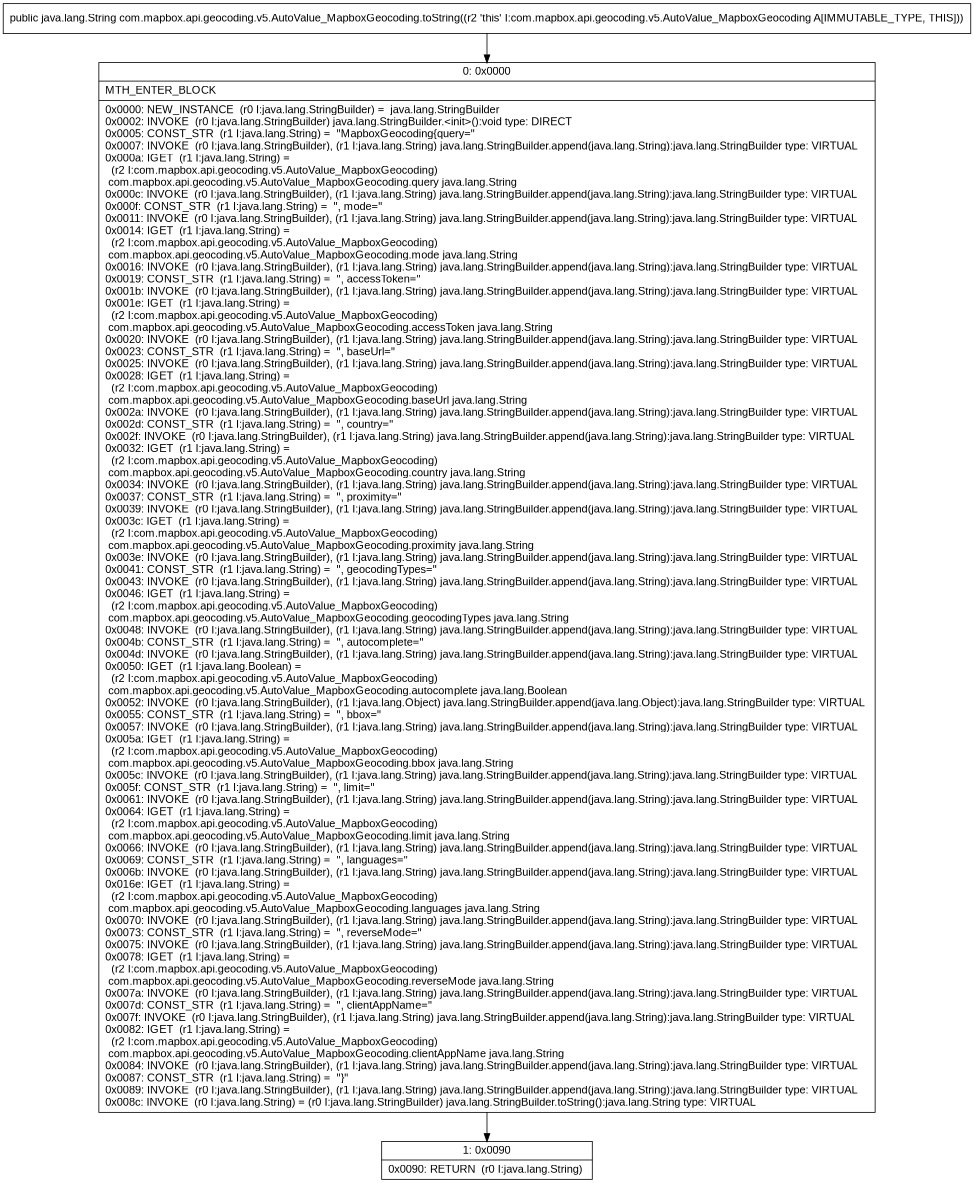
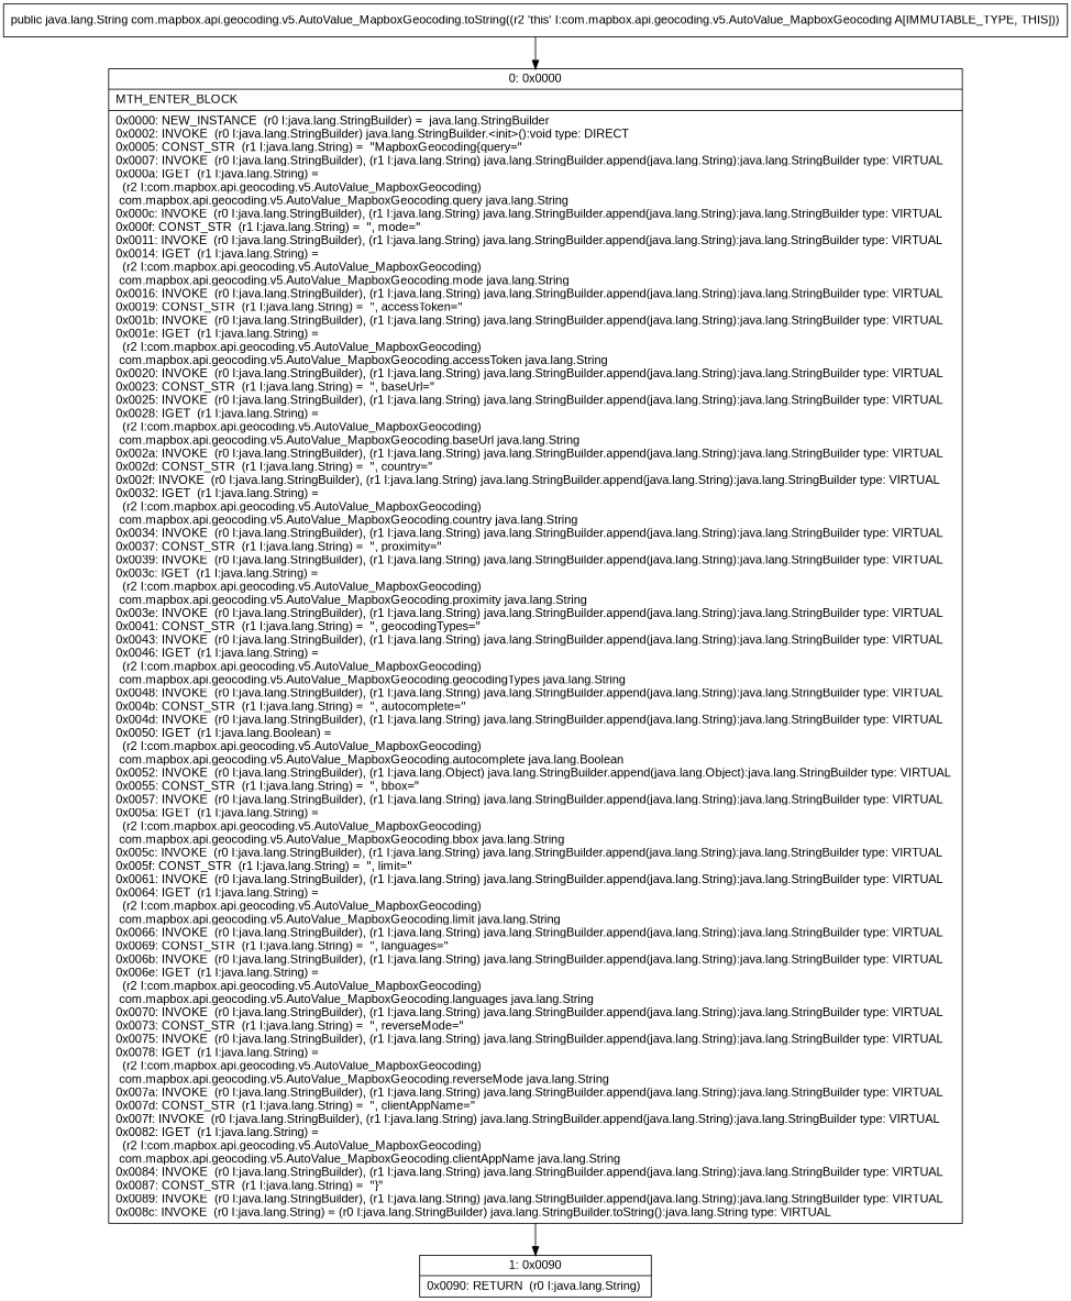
  digraph {
    fontname="Liberation Sans"
    node [shape=record fontname="Liberation Sans"]
    edge [fontname="Liberation Sans"]
-   n1 [label="{0\:\ 0x0000|MTH_ENTER_BLOCK\l|0x0000: NEW_INSTANCE  (r0 I:java.lang.StringBuilder) =  java.lang.StringBuilder \l0x0002: INVOKE  (r0 I:java.lang.StringBuilder) java.lang.StringBuilder.\<init\>():void type: DIRECT \l0x0005: CONST_STR  (r1 I:java.lang.String) =  \"MapboxGeocoding\{query=\" \l0x0007: INVOKE  (r0 I:java.lang.StringBuilder), (r1 I:java.lang.String) java.lang.StringBuilder.append(java.lang.String):java.lang.StringBuilder type: VIRTUAL \l0x000a: IGET  (r1 I:java.lang.String) = \l  (r2 I:com.mapbox.api.geocoding.v5.AutoValue_MapboxGeocoding)\l com.mapbox.api.geocoding.v5.AutoValue_MapboxGeocoding.query java.lang.String \l0x000c: INVOKE  (r0 I:java.lang.StringBuilder), (r1 I:java.lang.String) java.lang.StringBuilder.append(java.lang.String):java.lang.StringBuilder type: VIRTUAL \l0x000f: CONST_STR  (r1 I:java.lang.String) =  \", mode=\" \l0x0011: INVOKE  (r0 I:java.lang.StringBuilder), (r1 I:java.lang.String) java.lang.StringBuilder.append(java.lang.String):java.lang.StringBuilder type: VIRTUAL \l0x0014: IGET  (r1 I:java.lang.String) = \l  (r2 I:com.mapbox.api.geocoding.v5.AutoValue_MapboxGeocoding)\l com.mapbox.api.geocoding.v5.AutoValue_MapboxGeocoding.mode java.lang.String \l0x0016: INVOKE  (r0 I:java.lang.StringBuilder), (r1 I:java.lang.String) java.lang.StringBuilder.append(java.lang.String):java.lang.StringBuilder type: VIRTUAL \l0x0019: CONST_STR  (r1 I:java.lang.String) =  \", accessToken=\" \l0x001b: INVOKE  (r0 I:java.lang.StringBuilder), (r1 I:java.lang.String) java.lang.StringBuilder.append(java.lang.String):java.lang.StringBuilder type: VIRTUAL \l0x001e: IGET  (r1 I:java.lang.String) = \l  (r2 I:com.mapbox.api.geocoding.v5.AutoValue_MapboxGeocoding)\l com.mapbox.api.geocoding.v5.AutoValue_MapboxGeocoding.accessToken java.lang.String \l0x0020: INVOKE  (r0 I:java.lang.StringBuilder), (r1 I:java.lang.String) java.lang.StringBuilder.append(java.lang.String):java.lang.StringBuilder type: VIRTUAL \l0x0023: CONST_STR  (r1 I:java.lang.String) =  \", baseUrl=\" \l0x0025: INVOKE  (r0 I:java.lang.StringBuilder), (r1 I:java.lang.String) java.lang.StringBuilder.append(java.lang.String):java.lang.StringBuilder type: VIRTUAL \l0x0028: IGET  (r1 I:java.lang.String) = \l  (r2 I:com.mapbox.api.geocoding.v5.AutoValue_MapboxGeocoding)\l com.mapbox.api.geocoding.v5.AutoValue_MapboxGeocoding.baseUrl java.lang.String \l0x002a: INVOKE  (r0 I:java.lang.StringBuilder), (r1 I:java.lang.String) java.lang.StringBuilder.append(java.lang.String):java.lang.StringBuilder type: VIRTUAL \l0x002d: CONST_STR  (r1 I:java.lang.String) =  \", country=\" \l0x002f: INVOKE  (r0 I:java.lang.StringBuilder), (r1 I:java.lang.String) java.lang.StringBuilder.append(java.lang.String):java.lang.StringBuilder type: VIRTUAL \l0x0032: IGET  (r1 I:java.lang.String) = \l  (r2 I:com.mapbox.api.geocoding.v5.AutoValue_MapboxGeocoding)\l com.mapbox.api.geocoding.v5.AutoValue_MapboxGeocoding.country java.lang.String \l0x0034: INVOKE  (r0 I:java.lang.StringBuilder), (r1 I:java.lang.String) java.lang.StringBuilder.append(java.lang.String):java.lang.StringBuilder type: VIRTUAL \l0x0037: CONST_STR  (r1 I:java.lang.String) =  \", proximity=\" \l0x0039: INVOKE  (r0 I:java.lang.StringBuilder), (r1 I:java.lang.String) java.lang.StringBuilder.append(java.lang.String):java.lang.StringBuilder type: VIRTUAL \l0x003c: IGET  (r1 I:java.lang.String) = \l  (r2 I:com.mapbox.api.geocoding.v5.AutoValue_MapboxGeocoding)\l com.mapbox.api.geocoding.v5.AutoValue_MapboxGeocoding.proximity java.lang.String \l0x003e: INVOKE  (r0 I:java.lang.StringBuilder), (r1 I:java.lang.String) java.lang.StringBuilder.append(java.lang.String):java.lang.StringBuilder type: VIRTUAL \l0x0041: CONST_STR  (r1 I:java.lang.String) =  \", geocodingTypes=\" \l0x0043: INVOKE  (r0 I:java.lang.StringBuilder), (r1 I:java.lang.String) java.lang.StringBuilder.append(java.lang.String):java.lang.StringBuilder type: VIRTUAL \l0x0046: IGET  (r1 I:java.lang.String) = \l  (r2 I:com.mapbox.api.geocoding.v5.AutoValue_MapboxGeocoding)\l com.mapbox.api.geocoding.v5.AutoValue_MapboxGeocoding.geocodingTypes java.lang.String \l0x0048: INVOKE  (r0 I:java.lang.StringBuilder), (r1 I:java.lang.String) java.lang.StringBuilder.append(java.lang.String):java.lang.StringBuilder type: VIRTUAL \l0x004b: CONST_STR  (r1 I:java.lang.String) =  \", autocomplete=\" \l0x004d: INVOKE  (r0 I:java.lang.StringBuilder), (r1 I:java.lang.String) java.lang.StringBuilder.append(java.lang.String):java.lang.StringBuilder type: VIRTUAL \l0x0050: IGET  (r1 I:java.lang.Boolean) = \l  (r2 I:com.mapbox.api.geocoding.v5.AutoValue_MapboxGeocoding)\l com.mapbox.api.geocoding.v5.AutoValue_MapboxGeocoding.autocomplete java.lang.Boolean \l0x0052: INVOKE  (r0 I:java.lang.StringBuilder), (r1 I:java.lang.Object) java.lang.StringBuilder.append(java.lang.Object):java.lang.StringBuilder type: VIRTUAL \l0x0055: CONST_STR  (r1 I:java.lang.String) =  \", bbox=\" \l0x0057: INVOKE  (r0 I:java.lang.StringBuilder), (r1 I:java.lang.String) java.lang.StringBuilder.append(java.lang.String):java.lang.StringBuilder type: VIRTUAL \l0x005a: IGET  (r1 I:java.lang.String) = \l  (r2 I:com.mapbox.api.geocoding.v5.AutoValue_MapboxGeocoding)\l com.mapbox.api.geocoding.v5.AutoValue_MapboxGeocoding.bbox java.lang.String \l0x005c: INVOKE  (r0 I:java.lang.StringBuilder), (r1 I:java.lang.String) java.lang.StringBuilder.append(java.lang.String):java.lang.StringBuilder type: VIRTUAL \l0x005f: CONST_STR  (r1 I:java.lang.String) =  \", limit=\" \l0x0061: INVOKE  (r0 I:java.lang.StringBuilder), (r1 I:java.lang.String) java.lang.StringBuilder.append(java.lang.String):java.lang.StringBuilder type: VIRTUAL \l0x0064: IGET  (r1 I:java.lang.String) = \l  (r2 I:com.mapbox.api.geocoding.v5.AutoValue_MapboxGeocoding)\l com.mapbox.api.geocoding.v5.AutoValue_MapboxGeocoding.limit java.lang.String \l0x0066: INVOKE  (r0 I:java.lang.StringBuilder), (r1 I:java.lang.String) java.lang.StringBuilder.append(java.lang.String):java.lang.StringBuilder type: VIRTUAL \l0x0069: CONST_STR  (r1 I:java.lang.String) =  \", languages=\" \l0x006b: INVOKE  (r0 I:java.lang.StringBuilder), (r1 I:java.lang.String) java.lang.StringBuilder.append(java.lang.String):java.lang.StringBuilder type: VIRTUAL \l0x016e: IGET  (r1 I:java.lang.String) = \l  (r2 I:com.mapbox.api.geocoding.v5.AutoValue_MapboxGeocoding)\l com.mapbox.api.geocoding.v5.AutoValue_MapboxGeocoding.languages java.lang.String \l0x0070: INVOKE  (r0 I:java.lang.StringBuilder), (r1 I:java.lang.String) java.lang.StringBuilder.append(java.lang.String):java.lang.StringBuilder type: VIRTUAL \l0x0073: CONST_STR  (r1 I:java.lang.String) =  \", reverseMode=\" \l0x0075: INVOKE  (r0 I:java.lang.StringBuilder), (r1 I:java.lang.String) java.lang.StringBuilder.append(java.lang.String):java.lang.StringBuilder type: VIRTUAL \l0x0078: IGET  (r1 I:java.lang.String) = \l  (r2 I:com.mapbox.api.geocoding.v5.AutoValue_MapboxGeocoding)\l com.mapbox.api.geocoding.v5.AutoValue_MapboxGeocoding.reverseMode java.lang.String \l0x007a: INVOKE  (r0 I:java.lang.StringBuilder), (r1 I:java.lang.String) java.lang.StringBuilder.append(java.lang.String):java.lang.StringBuilder type: VIRTUAL \l0x007d: CONST_STR  (r1 I:java.lang.String) =  \", clientAppName=\" \l0x007f: INVOKE  (r0 I:java.lang.StringBuilder), (r1 I:java.lang.String) java.lang.StringBuilder.append(java.lang.String):java.lang.StringBuilder type: VIRTUAL \l0x0082: IGET  (r1 I:java.lang.String) = \l  (r2 I:com.mapbox.api.geocoding.v5.AutoValue_MapboxGeocoding)\l com.mapbox.api.geocoding.v5.AutoValue_MapboxGeocoding.clientAppName java.lang.String \l0x0084: INVOKE  (r0 I:java.lang.StringBuilder), (r1 I:java.lang.String) java.lang.StringBuilder.append(java.lang.String):java.lang.StringBuilder type: VIRTUAL \l0x0087: CONST_STR  (r1 I:java.lang.String) =  \"\}\" \l0x0089: INVOKE  (r0 I:java.lang.StringBuilder), (r1 I:java.lang.String) java.lang.StringBuilder.append(java.lang.String):java.lang.StringBuilder type: VIRTUAL \l0x008c: INVOKE  (r0 I:java.lang.String) = (r0 I:java.lang.StringBuilder) java.lang.StringBuilder.toString():java.lang.String type: VIRTUAL \l}"]
+   n1 [label="{0\:\ 0x0000|MTH_ENTER_BLOCK\l|0x0000: NEW_INSTANCE  (r0 I:java.lang.StringBuilder) =  java.lang.StringBuilder \l0x0002: INVOKE  (r0 I:java.lang.StringBuilder) java.lang.StringBuilder.\<init\>():void type: DIRECT \l0x0005: CONST_STR  (r1 I:java.lang.String) =  \"MapboxGeocoding\{query=\" \l0x0007: INVOKE  (r0 I:java.lang.StringBuilder), (r1 I:java.lang.String) java.lang.StringBuilder.append(java.lang.String):java.lang.StringBuilder type: VIRTUAL \l0x000a: IGET  (r1 I:java.lang.String) = \l  (r2 I:com.mapbox.api.geocoding.v5.AutoValue_MapboxGeocoding)\l com.mapbox.api.geocoding.v5.AutoValue_MapboxGeocoding.query java.lang.String \l0x000c: INVOKE  (r0 I:java.lang.StringBuilder), (r1 I:java.lang.String) java.lang.StringBuilder.append(java.lang.String):java.lang.StringBuilder type: VIRTUAL \l0x000f: CONST_STR  (r1 I:java.lang.String) =  \", mode=\" \l0x0011: INVOKE  (r0 I:java.lang.StringBuilder), (r1 I:java.lang.String) java.lang.StringBuilder.append(java.lang.String):java.lang.StringBuilder type: VIRTUAL \l0x0014: IGET  (r1 I:java.lang.String) = \l  (r2 I:com.mapbox.api.geocoding.v5.AutoValue_MapboxGeocoding)\l com.mapbox.api.geocoding.v5.AutoValue_MapboxGeocoding.mode java.lang.String \l0x0016: INVOKE  (r0 I:java.lang.StringBuilder), (r1 I:java.lang.String) java.lang.StringBuilder.append(java.lang.String):java.lang.StringBuilder type: VIRTUAL \l0x0019: CONST_STR  (r1 I:java.lang.String) =  \", accessToken=\" \l0x001b: INVOKE  (r0 I:java.lang.StringBuilder), (r1 I:java.lang.String) java.lang.StringBuilder.append(java.lang.String):java.lang.StringBuilder type: VIRTUAL \l0x001e: IGET  (r1 I:java.lang.String) = \l  (r2 I:com.mapbox.api.geocoding.v5.AutoValue_MapboxGeocoding)\l com.mapbox.api.geocoding.v5.AutoValue_MapboxGeocoding.accessToken java.lang.String \l0x0020: INVOKE  (r0 I:java.lang.StringBuilder), (r1 I:java.lang.String) java.lang.StringBuilder.append(java.lang.String):java.lang.StringBuilder type: VIRTUAL \l0x0023: CONST_STR  (r1 I:java.lang.String) =  \", baseUrl=\" \l0x0025: INVOKE  (r0 I:java.lang.StringBuilder), (r1 I:java.lang.String) java.lang.StringBuilder.append(java.lang.String):java.lang.StringBuilder type: VIRTUAL \l0x0028: IGET  (r1 I:java.lang.String) = \l  (r2 I:com.mapbox.api.geocoding.v5.AutoValue_MapboxGeocoding)\l com.mapbox.api.geocoding.v5.AutoValue_MapboxGeocoding.baseUrl java.lang.String \l0x002a: INVOKE  (r0 I:java.lang.StringBuilder), (r1 I:java.lang.String) java.lang.StringBuilder.append(java.lang.String):java.lang.StringBuilder type: VIRTUAL \l0x002d: CONST_STR  (r1 I:java.lang.String) =  \", country=\" \l0x002f: INVOKE  (r0 I:java.lang.StringBuilder), (r1 I:java.lang.String) java.lang.StringBuilder.append(java.lang.String):java.lang.StringBuilder type: VIRTUAL \l0x0032: IGET  (r1 I:java.lang.String) = \l  (r2 I:com.mapbox.api.geocoding.v5.AutoValue_MapboxGeocoding)\l com.mapbox.api.geocoding.v5.AutoValue_MapboxGeocoding.country java.lang.String \l0x0034: INVOKE  (r0 I:java.lang.StringBuilder), (r1 I:java.lang.String) java.lang.StringBuilder.append(java.lang.String):java.lang.StringBuilder type: VIRTUAL \l0x0037: CONST_STR  (r1 I:java.lang.String) =  \", proximity=\" \l0x0039: INVOKE  (r0 I:java.lang.StringBuilder), (r1 I:java.lang.String) java.lang.StringBuilder.append(java.lang.String):java.lang.StringBuilder type: VIRTUAL \l0x003c: IGET  (r1 I:java.lang.String) = \l  (r2 I:com.mapbox.api.geocoding.v5.AutoValue_MapboxGeocoding)\l com.mapbox.api.geocoding.v5.AutoValue_MapboxGeocoding.proximity java.lang.String \l0x003e: INVOKE  (r0 I:java.lang.StringBuilder), (r1 I:java.lang.String) java.lang.StringBuilder.append(java.lang.String):java.lang.StringBuilder type: VIRTUAL \l0x0041: CONST_STR  (r1 I:java.lang.String) =  \", geocodingTypes=\" \l0x0043: INVOKE  (r0 I:java.lang.StringBuilder), (r1 I:java.lang.String) java.lang.StringBuilder.append(java.lang.String):java.lang.StringBuilder type: VIRTUAL \l0x0046: IGET  (r1 I:java.lang.String) = \l  (r2 I:com.mapbox.api.geocoding.v5.AutoValue_MapboxGeocoding)\l com.mapbox.api.geocoding.v5.AutoValue_MapboxGeocoding.geocodingTypes java.lang.String \l0x0048: INVOKE  (r0 I:java.lang.StringBuilder), (r1 I:java.lang.String) java.lang.StringBuilder.append(java.lang.String):java.lang.StringBuilder type: VIRTUAL \l0x004b: CONST_STR  (r1 I:java.lang.String) =  \", autocomplete=\" \l0x004d: INVOKE  (r0 I:java.lang.StringBuilder), (r1 I:java.lang.String) java.lang.StringBuilder.append(java.lang.String):java.lang.StringBuilder type: VIRTUAL \l0x0050: IGET  (r1 I:java.lang.Boolean) = \l  (r2 I:com.mapbox.api.geocoding.v5.AutoValue_MapboxGeocoding)\l com.mapbox.api.geocoding.v5.AutoValue_MapboxGeocoding.autocomplete java.lang.Boolean \l0x0052: INVOKE  (r0 I:java.lang.StringBuilder), (r1 I:java.lang.Object) java.lang.StringBuilder.append(java.lang.Object):java.lang.StringBuilder type: VIRTUAL \l0x0055: CONST_STR  (r1 I:java.lang.String) =  \", bbox=\" \l0x0057: INVOKE  (r0 I:java.lang.StringBuilder), (r1 I:java.lang.String) java.lang.StringBuilder.append(java.lang.String):java.lang.StringBuilder type: VIRTUAL \l0x005a: IGET  (r1 I:java.lang.String) = \l  (r2 I:com.mapbox.api.geocoding.v5.AutoValue_MapboxGeocoding)\l com.mapbox.api.geocoding.v5.AutoValue_MapboxGeocoding.bbox java.lang.String \l0x005c: INVOKE  (r0 I:java.lang.StringBuilder), (r1 I:java.lang.String) java.lang.StringBuilder.append(java.lang.String):java.lang.StringBuilder type: VIRTUAL \l0x005f: CONST_STR  (r1 I:java.lang.String) =  \", limit=\" \l0x0061: INVOKE  (r0 I:java.lang.StringBuilder), (r1 I:java.lang.String) java.lang.StringBuilder.append(java.lang.String):java.lang.StringBuilder type: VIRTUAL \l0x0064: IGET  (r1 I:java.lang.String) = \l  (r2 I:com.mapbox.api.geocoding.v5.AutoValue_MapboxGeocoding)\l com.mapbox.api.geocoding.v5.AutoValue_MapboxGeocoding.limit java.lang.String \l0x0066: INVOKE  (r0 I:java.lang.StringBuilder), (r1 I:java.lang.String) java.lang.StringBuilder.append(java.lang.String):java.lang.StringBuilder type: VIRTUAL \l0x0069: CONST_STR  (r1 I:java.lang.String) =  \", languages=\" \l0x006b: INVOKE  (r0 I:java.lang.StringBuilder), (r1 I:java.lang.String) java.lang.StringBuilder.append(java.lang.String):java.lang.StringBuilder type: VIRTUAL \l0x006e: IGET  (r1 I:java.lang.String) = \l  (r2 I:com.mapbox.api.geocoding.v5.AutoValue_MapboxGeocoding)\l com.mapbox.api.geocoding.v5.AutoValue_MapboxGeocoding.languages java.lang.String \l0x0070: INVOKE  (r0 I:java.lang.StringBuilder), (r1 I:java.lang.String) java.lang.StringBuilder.append(java.lang.String):java.lang.StringBuilder type: VIRTUAL \l0x0073: CONST_STR  (r1 I:java.lang.String) =  \", reverseMode=\" \l0x0075: INVOKE  (r0 I:java.lang.StringBuilder), (r1 I:java.lang.String) java.lang.StringBuilder.append(java.lang.String):java.lang.StringBuilder type: VIRTUAL \l0x0078: IGET  (r1 I:java.lang.String) = \l  (r2 I:com.mapbox.api.geocoding.v5.AutoValue_MapboxGeocoding)\l com.mapbox.api.geocoding.v5.AutoValue_MapboxGeocoding.reverseMode java.lang.String \l0x007a: INVOKE  (r0 I:java.lang.StringBuilder), (r1 I:java.lang.String) java.lang.StringBuilder.append(java.lang.String):java.lang.StringBuilder type: VIRTUAL \l0x007d: CONST_STR  (r1 I:java.lang.String) =  \", clientAppName=\" \l0x007f: INVOKE  (r0 I:java.lang.StringBuilder), (r1 I:java.lang.String) java.lang.StringBuilder.append(java.lang.String):java.lang.StringBuilder type: VIRTUAL \l0x0082: IGET  (r1 I:java.lang.String) = \l  (r2 I:com.mapbox.api.geocoding.v5.AutoValue_MapboxGeocoding)\l com.mapbox.api.geocoding.v5.AutoValue_MapboxGeocoding.clientAppName java.lang.String \l0x0084: INVOKE  (r0 I:java.lang.StringBuilder), (r1 I:java.lang.String) java.lang.StringBuilder.append(java.lang.String):java.lang.StringBuilder type: VIRTUAL \l0x0087: CONST_STR  (r1 I:java.lang.String) =  \"\}\" \l0x0089: INVOKE  (r0 I:java.lang.StringBuilder), (r1 I:java.lang.String) java.lang.StringBuilder.append(java.lang.String):java.lang.StringBuilder type: VIRTUAL \l0x008c: INVOKE  (r0 I:java.lang.String) = (r0 I:java.lang.StringBuilder) java.lang.StringBuilder.toString():java.lang.String type: VIRTUAL \l}"]
    n2 [label="{1\:\ 0x0090|0x0090: RETURN  (r0 I:java.lang.String) \l}"]
    n3 [label="{public java.lang.String com.mapbox.api.geocoding.v5.AutoValue_MapboxGeocoding.toString((r2 'this' I:com.mapbox.api.geocoding.v5.AutoValue_MapboxGeocoding A[IMMUTABLE_TYPE, THIS])) }"]
    n1 -> n2
    n3 -> n1
  }
